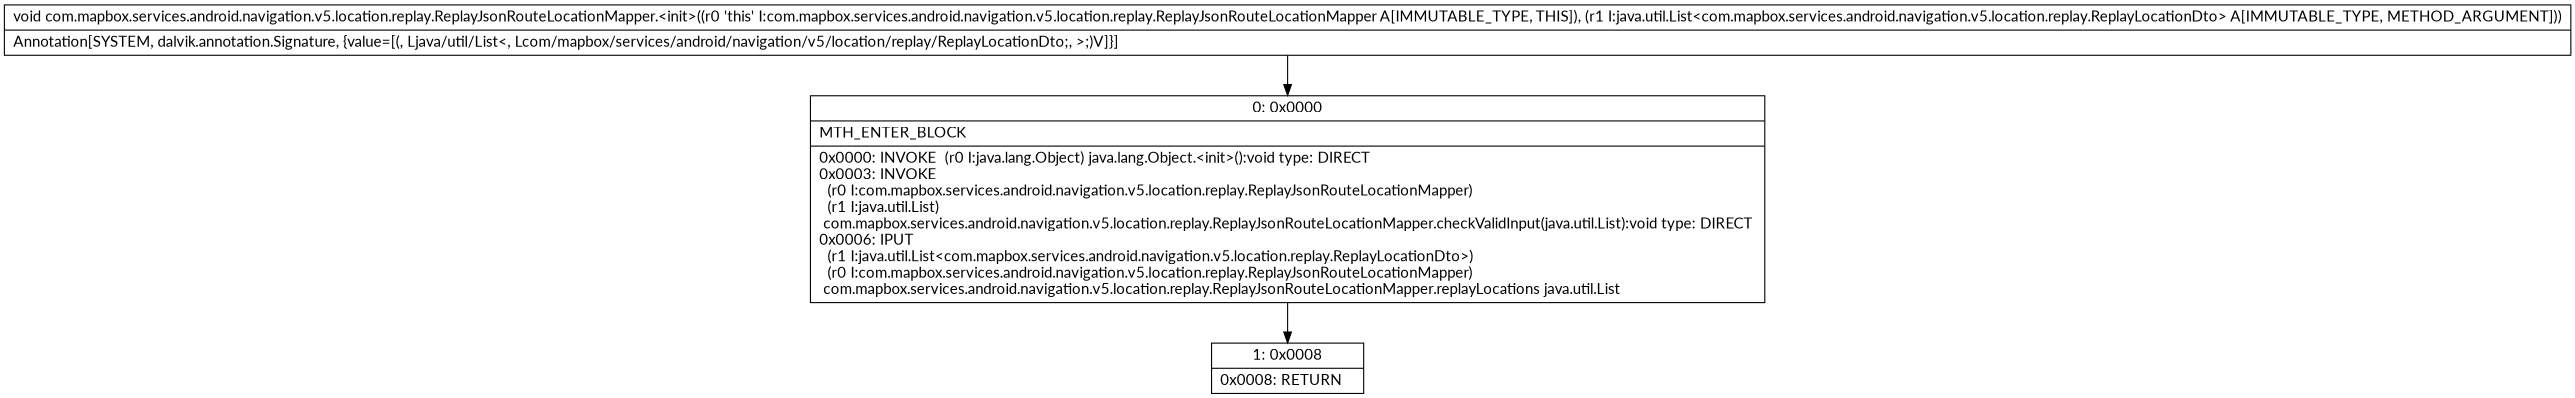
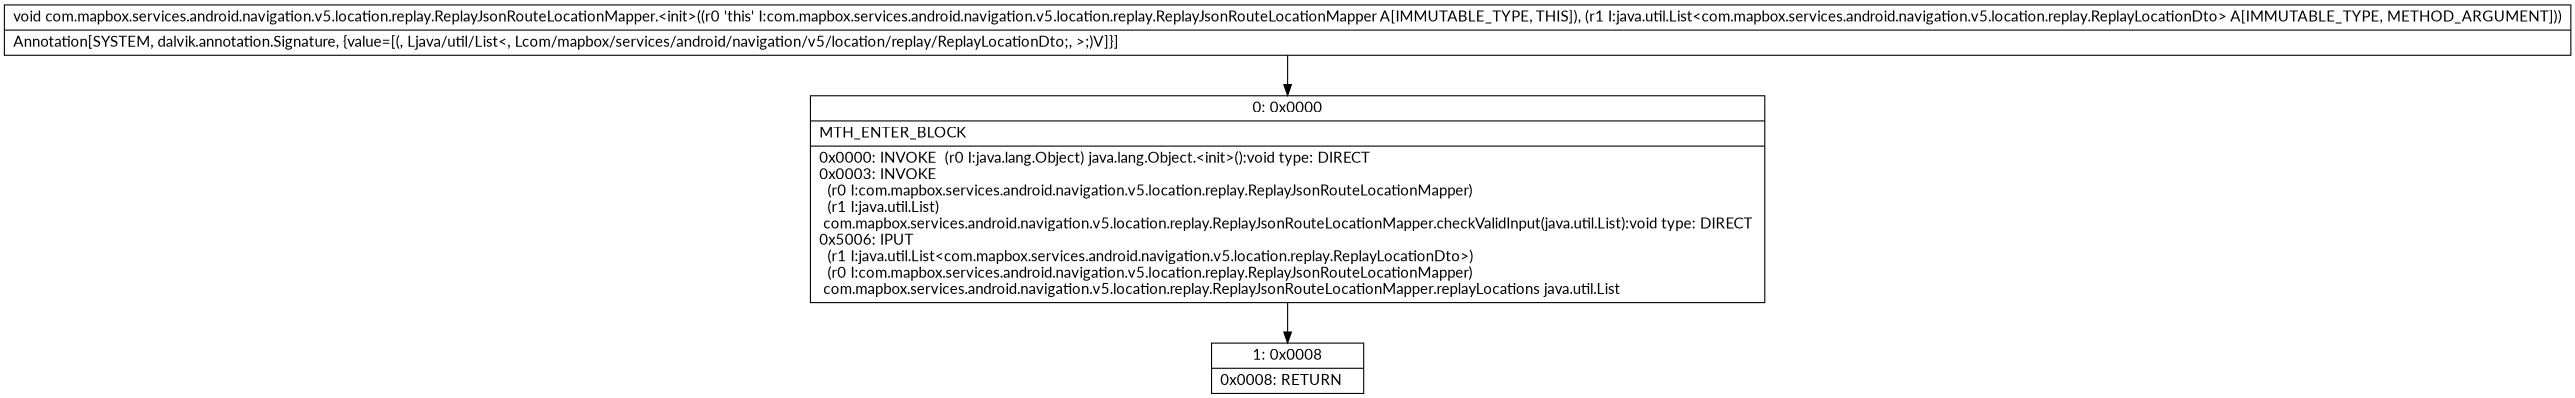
  digraph {
    fontname=Lato
    node [shape=record fontname=Lato]
    edge [fontname=Lato]
-   n1 [label="{0\:\ 0x0000|MTH_ENTER_BLOCK\l|0x0000: INVOKE  (r0 I:java.lang.Object) java.lang.Object.\<init\>():void type: DIRECT \l0x0003: INVOKE  \l  (r0 I:com.mapbox.services.android.navigation.v5.location.replay.ReplayJsonRouteLocationMapper)\l  (r1 I:java.util.List)\l com.mapbox.services.android.navigation.v5.location.replay.ReplayJsonRouteLocationMapper.checkValidInput(java.util.List):void type: DIRECT \l0x0006: IPUT  \l  (r1 I:java.util.List\<com.mapbox.services.android.navigation.v5.location.replay.ReplayLocationDto\>)\l  (r0 I:com.mapbox.services.android.navigation.v5.location.replay.ReplayJsonRouteLocationMapper)\l com.mapbox.services.android.navigation.v5.location.replay.ReplayJsonRouteLocationMapper.replayLocations java.util.List \l}"]
+   n1 [label="{0\:\ 0x0000|MTH_ENTER_BLOCK\l|0x0000: INVOKE  (r0 I:java.lang.Object) java.lang.Object.\<init\>():void type: DIRECT \l0x0003: INVOKE  \l  (r0 I:com.mapbox.services.android.navigation.v5.location.replay.ReplayJsonRouteLocationMapper)\l  (r1 I:java.util.List)\l com.mapbox.services.android.navigation.v5.location.replay.ReplayJsonRouteLocationMapper.checkValidInput(java.util.List):void type: DIRECT \l0x5006: IPUT  \l  (r1 I:java.util.List\<com.mapbox.services.android.navigation.v5.location.replay.ReplayLocationDto\>)\l  (r0 I:com.mapbox.services.android.navigation.v5.location.replay.ReplayJsonRouteLocationMapper)\l com.mapbox.services.android.navigation.v5.location.replay.ReplayJsonRouteLocationMapper.replayLocations java.util.List \l}"]
    n2 [label="{1\:\ 0x0008|0x0008: RETURN   \l}"]
    n3 [label="{void com.mapbox.services.android.navigation.v5.location.replay.ReplayJsonRouteLocationMapper.\<init\>((r0 'this' I:com.mapbox.services.android.navigation.v5.location.replay.ReplayJsonRouteLocationMapper A[IMMUTABLE_TYPE, THIS]), (r1 I:java.util.List\<com.mapbox.services.android.navigation.v5.location.replay.ReplayLocationDto\> A[IMMUTABLE_TYPE, METHOD_ARGUMENT]))  | Annotation[SYSTEM, dalvik.annotation.Signature, \{value=[(, Ljava\/util\/List\<, Lcom\/mapbox\/services\/android\/navigation\/v5\/location\/replay\/ReplayLocationDto;, \>;)V]\}]\l}"]
    n1 -> n2
    n3 -> n1
  }
